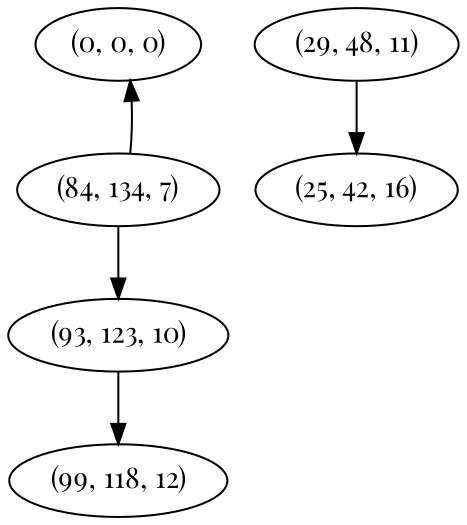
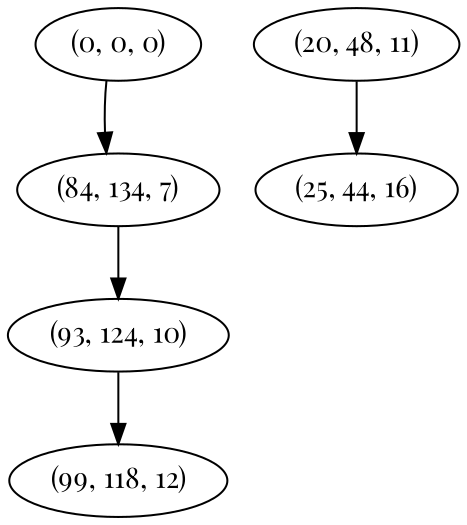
  digraph {
    fontname="Playfair Display"
    node [fontname="Playfair Display"]
    edge [fontname="Playfair Display"]
    "(0, 0, 0)"
    "(84, 134, 7)"
-   "(93, 124, 10)" [label="(93, 123, 10)"]
-   "(20, 48, 11)" [label="(29, 48, 11)"]
-   "(25, 42, 16)"
+   "(93, 124, 10)"
+   "(20, 48, 11)"
+   "(25, 42, 16)" [label="(25, 44, 16)"]
    n6 [label="(99, 118, 12)"]
-   "(84, 134, 7)" -> "(0, 0, 0)"
+   "(0, 0, 0)" -> "(84, 134, 7)"
    "(84, 134, 7)" -> "(93, 124, 10)"
    "(93, 124, 10)" -> n6
    "(20, 48, 11)" -> "(25, 42, 16)"
  }
